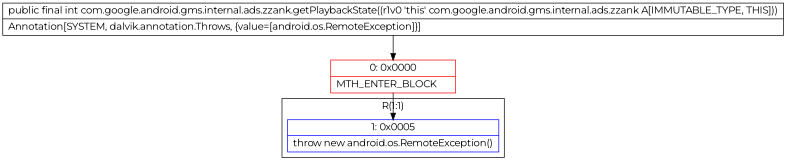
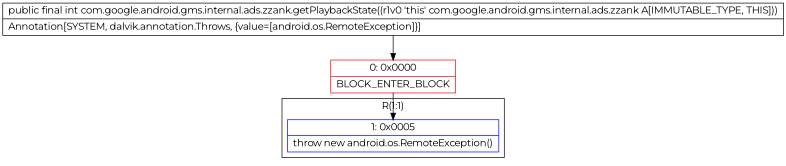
  digraph {
    fontname=Montserrat
    node [shape=record fontname=Montserrat]
    edge [fontname=Montserrat]
    n1 [color=blue label="{1\:\ 0x0005|throw new android.os.RemoteException()\l}"]
-   n2 [color=red label="{0\:\ 0x0000|MTH_ENTER_BLOCK\l}"]
+   n2 [color=red label="{0\:\ 0x0000|BLOCK_ENTER_BLOCK\l}"]
    n3 [label="{public final int com.google.android.gms.internal.ads.zzank.getPlaybackState((r1v0 'this' com.google.android.gms.internal.ads.zzank A[IMMUTABLE_TYPE, THIS]))  | Annotation[SYSTEM, dalvik.annotation.Throws, \{value=[android.os.RemoteException]\}]\l}"]
    subgraph cluster_1 {
      label="R(1:1)"
      n1
    }
    n2 -> n1
    n3 -> n2
  }
